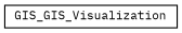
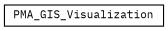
  digraph {
    rankdir=LR
    fontname="IBM Plex Mono"
-   n1 [color=black fillcolor=white fontname="IBM Plex Mono" fontsize=10 height=0.2 label=GIS_GIS_Visualization shape=record style=filled width=0.4]
+   n1 [color=black fillcolor=white fontname="IBM Plex Mono" fontsize=10 height=0.2 label=PMA_GIS_Visualization shape=record style=filled width=0.4]
  }
